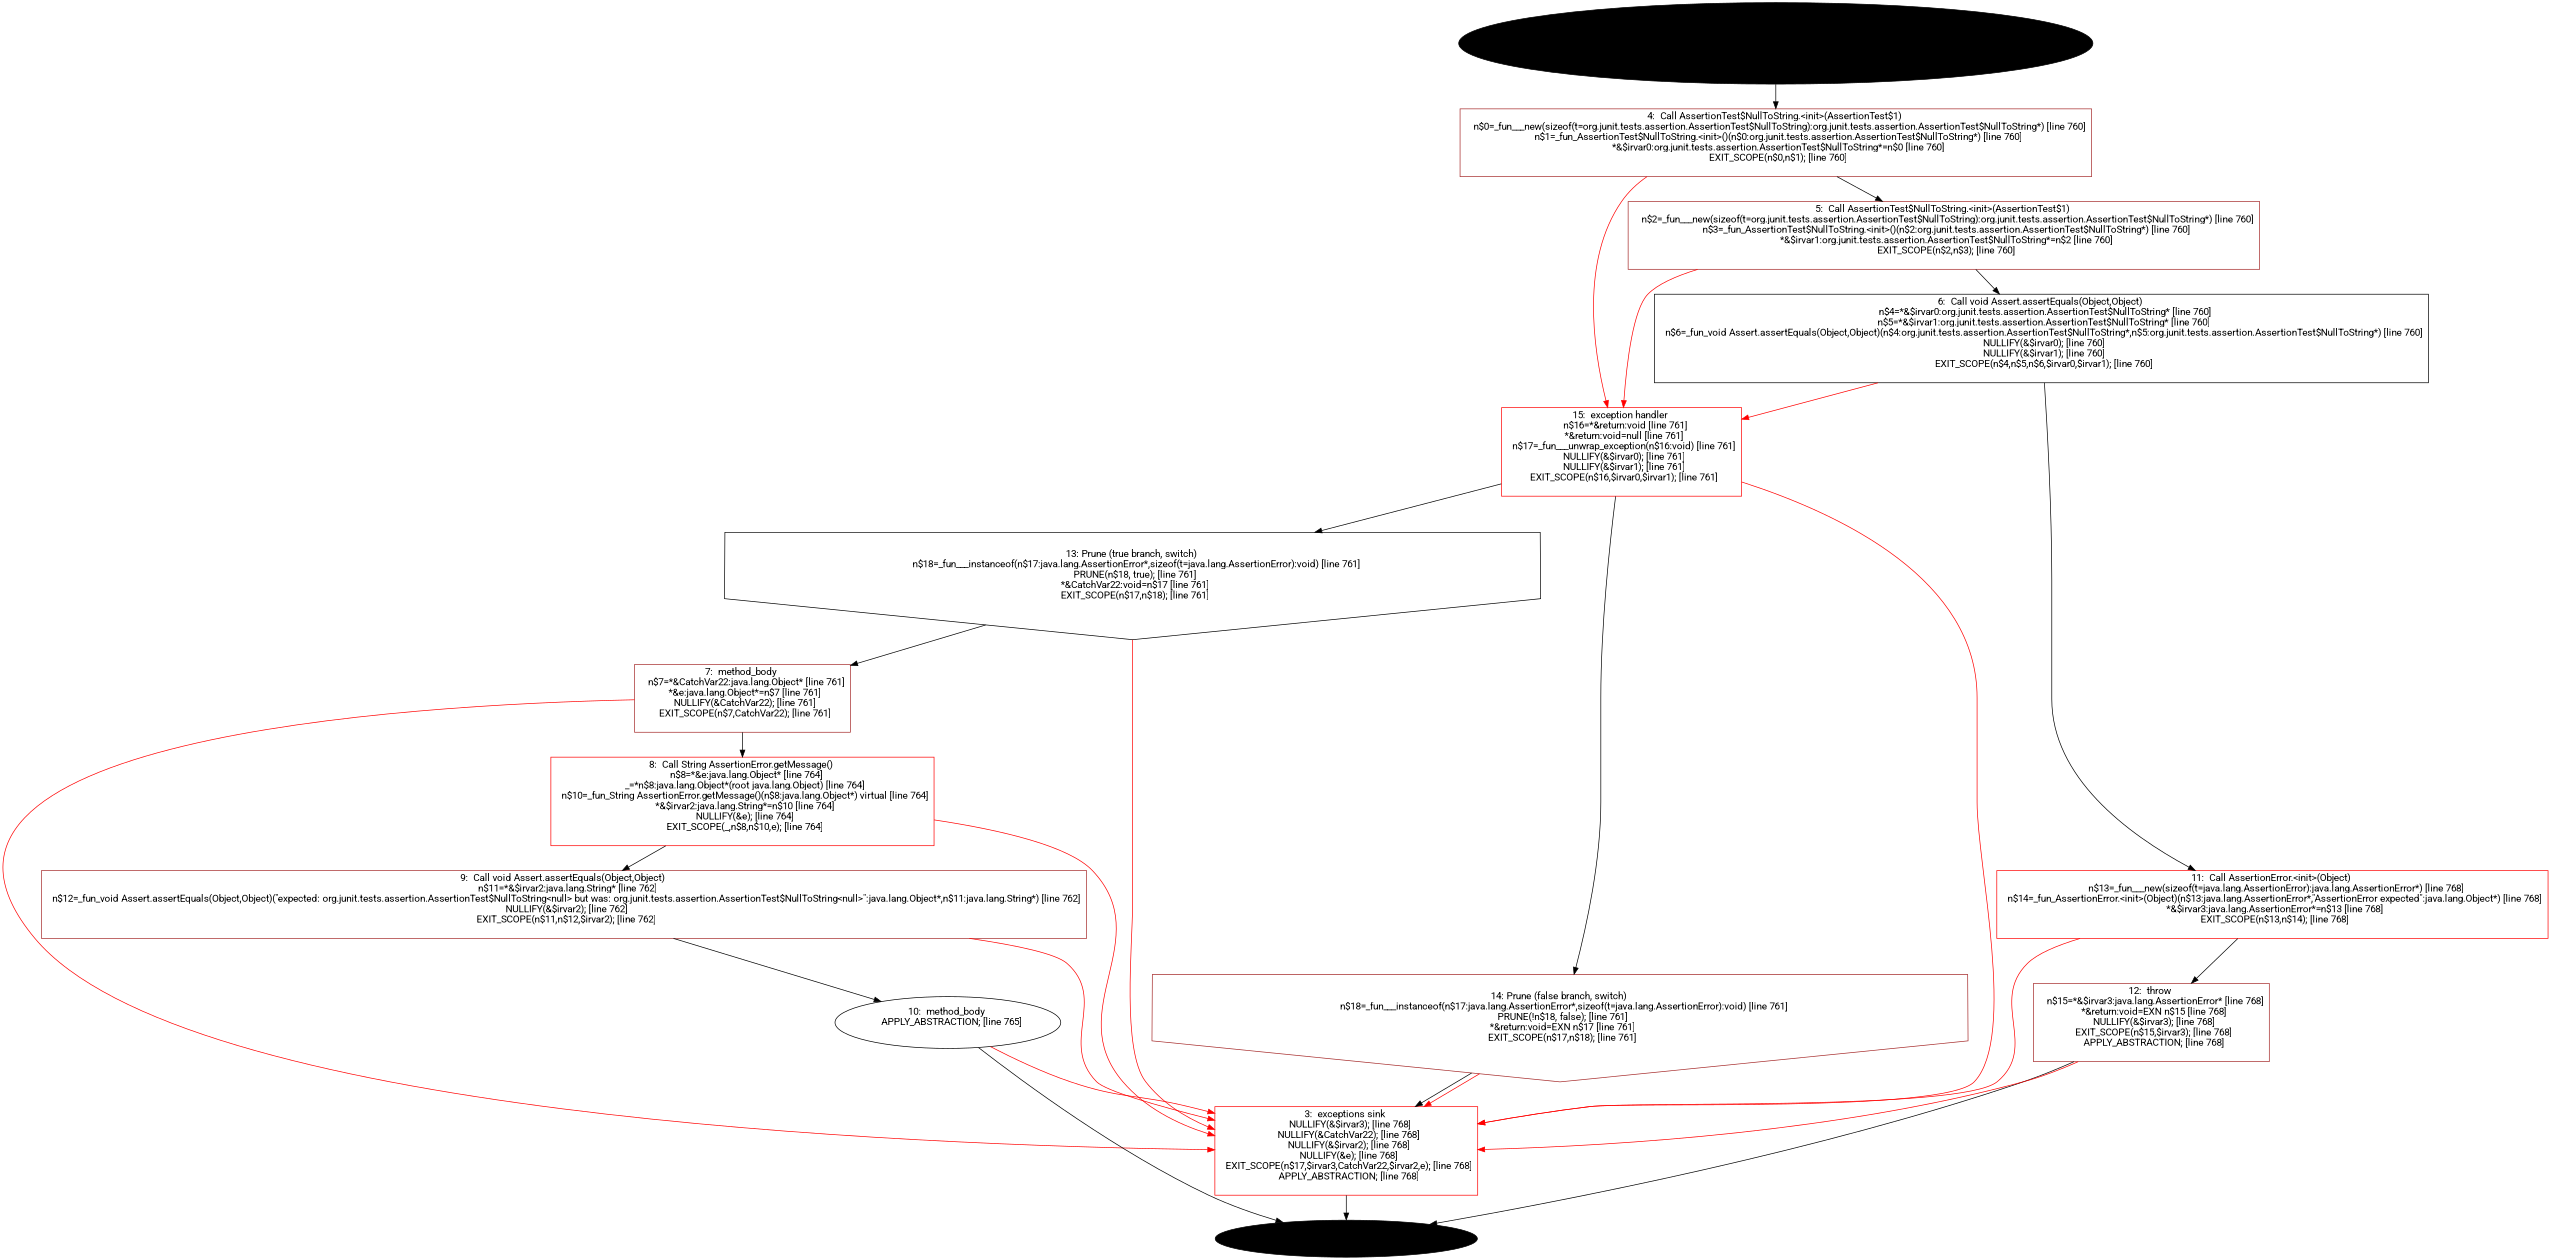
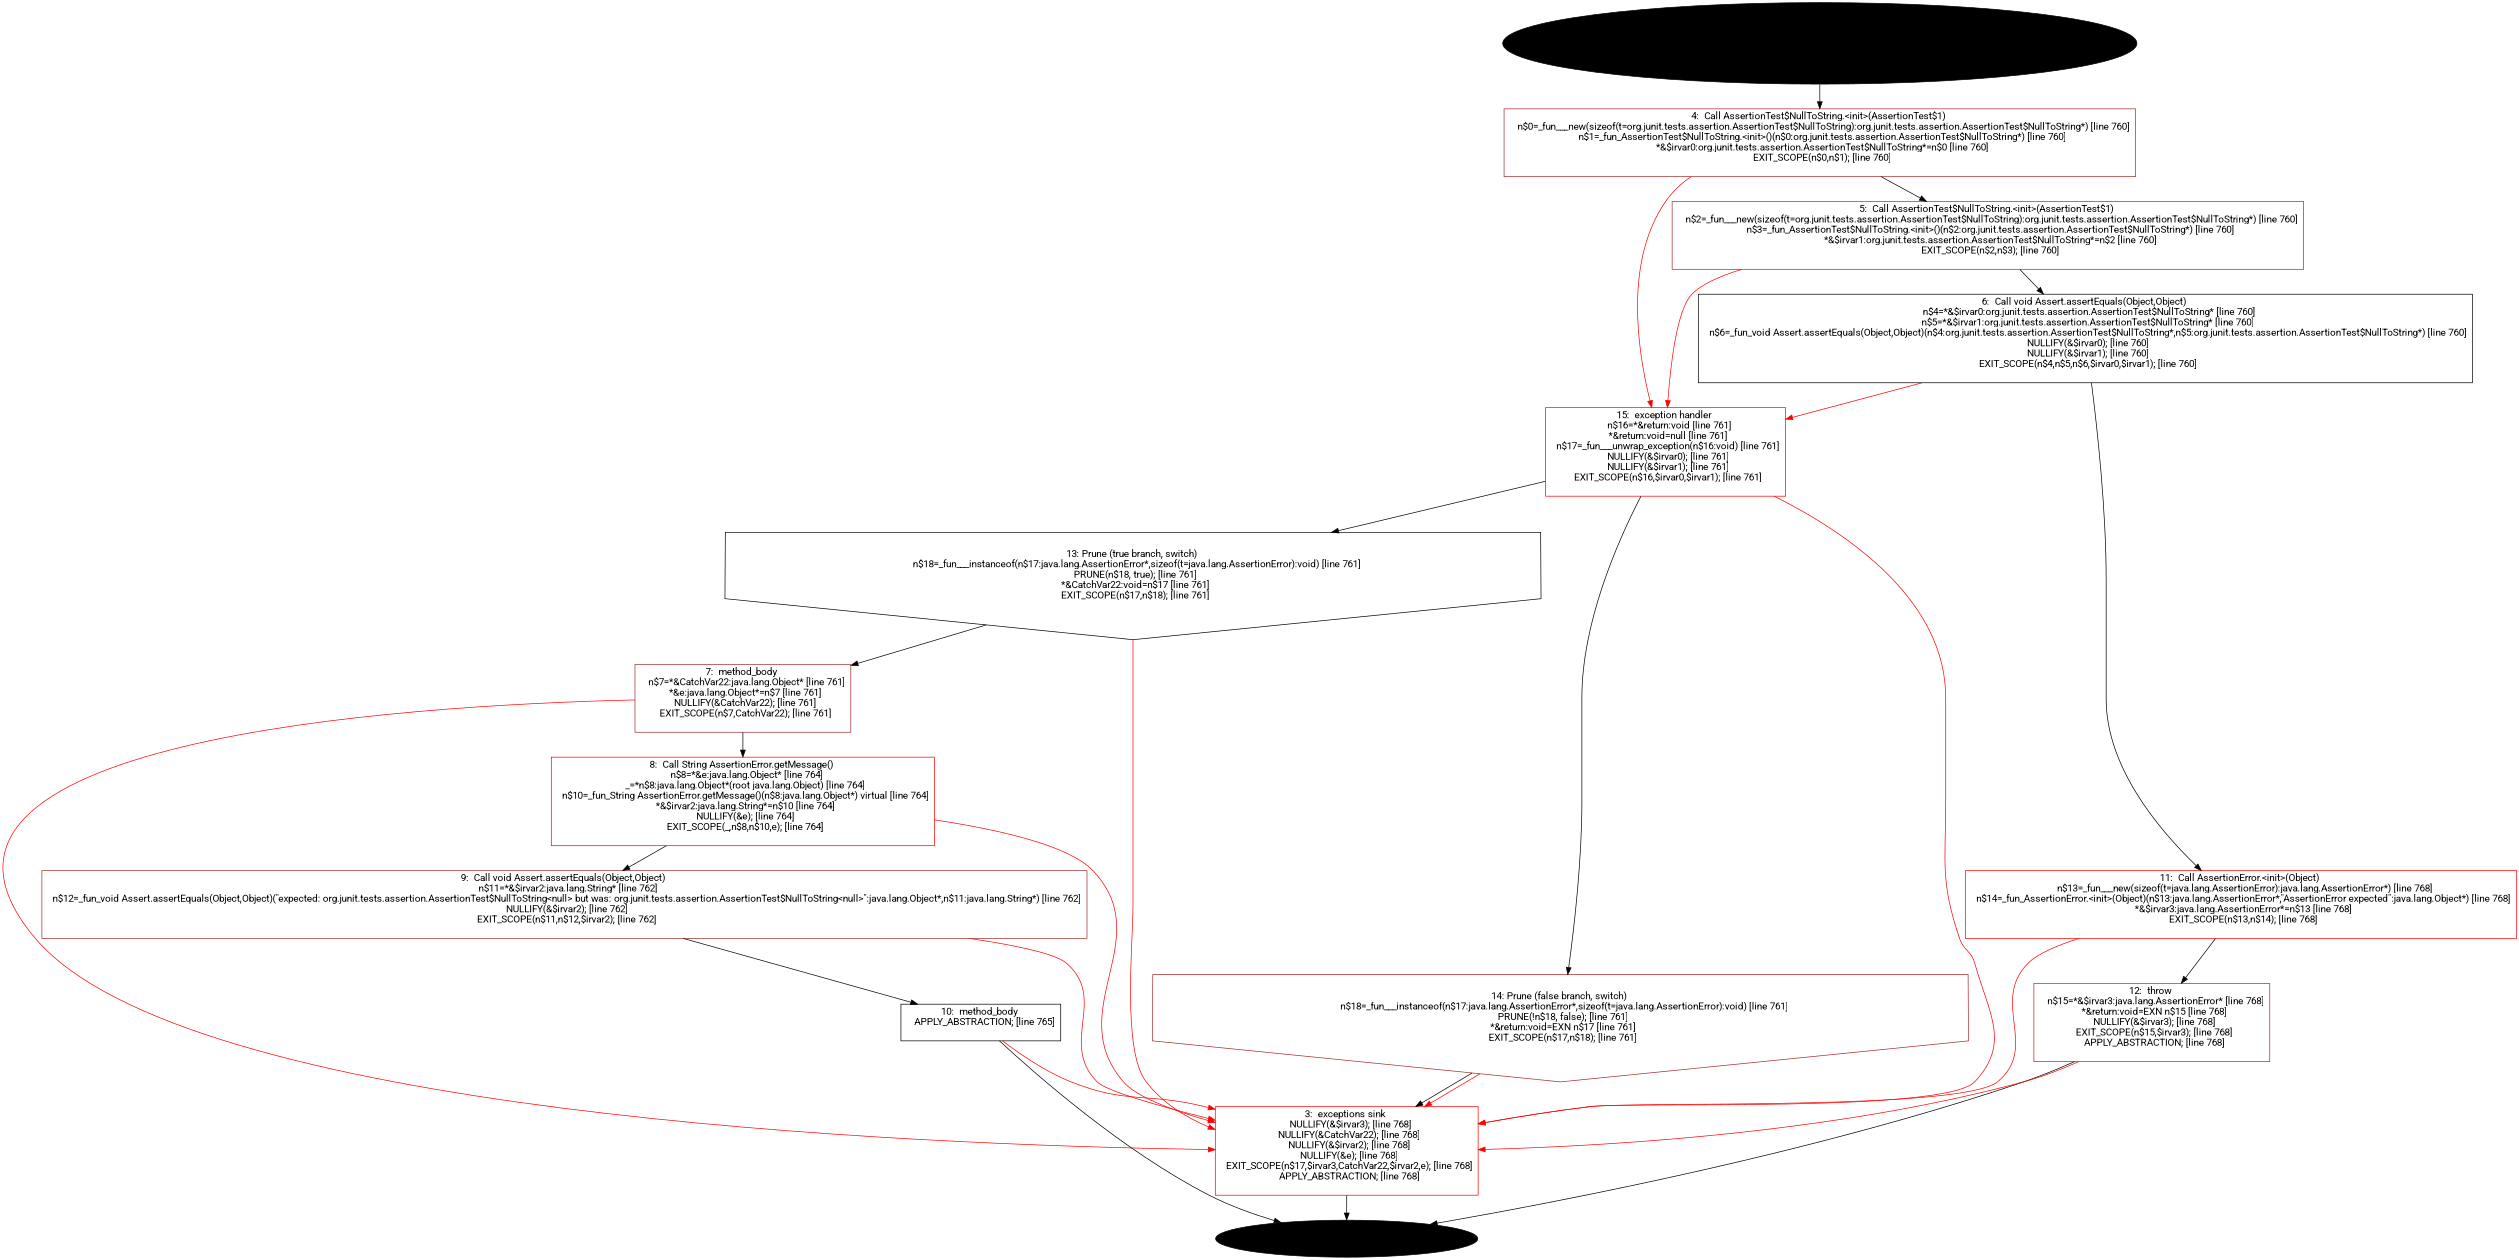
  digraph {
    fontname=Roboto
    node [color=brown fontname=Roboto shape=box]
    edge [fontname=Roboto]
    n1 [color=black label="1: Start void AssertionTest.nullToString()\nFormals:  this:org.junit.tests.assertion.AssertionTest*\nLocals:  $irvar3:void $irvar2:void CatchVar22:void $irvar1:void $irvar0:void e:java.lang.AssertionError*\nAnnotation: <_org.junit.Test> void AssertionTest.nullToString()() \n  " style=filled shape=""]
    n2 [label="4:  Call AssertionTest$NullToString.<init>(AssertionTest$1) \n   n$0=_fun___new(sizeof(t=org.junit.tests.assertion.AssertionTest$NullToString):org.junit.tests.assertion.AssertionTest$NullToString*) [line 760]\n  n$1=_fun_AssertionTest$NullToString.<init>()(n$0:org.junit.tests.assertion.AssertionTest$NullToString*) [line 760]\n  *&$irvar0:org.junit.tests.assertion.AssertionTest$NullToString*=n$0 [line 760]\n  EXIT_SCOPE(n$0,n$1); [line 760]\n "]
    n3 [label="5:  Call AssertionTest$NullToString.<init>(AssertionTest$1) \n   n$2=_fun___new(sizeof(t=org.junit.tests.assertion.AssertionTest$NullToString):org.junit.tests.assertion.AssertionTest$NullToString*) [line 760]\n  n$3=_fun_AssertionTest$NullToString.<init>()(n$2:org.junit.tests.assertion.AssertionTest$NullToString*) [line 760]\n  *&$irvar1:org.junit.tests.assertion.AssertionTest$NullToString*=n$2 [line 760]\n  EXIT_SCOPE(n$2,n$3); [line 760]\n "]
    n4 [label="15:  exception handler \n   n$16=*&return:void [line 761]\n  *&return:void=null [line 761]\n  n$17=_fun___unwrap_exception(n$16:void) [line 761]\n  NULLIFY(&$irvar0); [line 761]\n  NULLIFY(&$irvar1); [line 761]\n  EXIT_SCOPE(n$16,$irvar0,$irvar1); [line 761]\n " color=red]
    n5 [color=black label="2: Exit void AssertionTest.nullToString() \n  " style=filled shape=""]
    n6 [label="3:  exceptions sink \n   NULLIFY(&$irvar3); [line 768]\n  NULLIFY(&CatchVar22); [line 768]\n  NULLIFY(&$irvar2); [line 768]\n  NULLIFY(&e); [line 768]\n  EXIT_SCOPE(n$17,$irvar3,CatchVar22,$irvar2,e); [line 768]\n  APPLY_ABSTRACTION; [line 768]\n " color=red]
    n7 [label="6:  Call void Assert.assertEquals(Object,Object) \n   n$4=*&$irvar0:org.junit.tests.assertion.AssertionTest$NullToString* [line 760]\n  n$5=*&$irvar1:org.junit.tests.assertion.AssertionTest$NullToString* [line 760]\n  n$6=_fun_void Assert.assertEquals(Object,Object)(n$4:org.junit.tests.assertion.AssertionTest$NullToString*,n$5:org.junit.tests.assertion.AssertionTest$NullToString*) [line 760]\n  NULLIFY(&$irvar0); [line 760]\n  NULLIFY(&$irvar1); [line 760]\n  EXIT_SCOPE(n$4,n$5,n$6,$irvar0,$irvar1); [line 760]\n " color=black]
    n8 [label="13: Prune (true branch, switch) \n   n$18=_fun___instanceof(n$17:java.lang.AssertionError*,sizeof(t=java.lang.AssertionError):void) [line 761]\n  PRUNE(n$18, true); [line 761]\n  *&CatchVar22:void=n$17 [line 761]\n  EXIT_SCOPE(n$17,n$18); [line 761]\n " shape=invhouse color=black]
    n9 [label="14: Prune (false branch, switch) \n   n$18=_fun___instanceof(n$17:java.lang.AssertionError*,sizeof(t=java.lang.AssertionError):void) [line 761]\n  PRUNE(!n$18, false); [line 761]\n  *&return:void=EXN n$17 [line 761]\n  EXIT_SCOPE(n$17,n$18); [line 761]\n " shape=invhouse]
    n10 [label="11:  Call AssertionError.<init>(Object) \n   n$13=_fun___new(sizeof(t=java.lang.AssertionError):java.lang.AssertionError*) [line 768]\n  n$14=_fun_AssertionError.<init>(Object)(n$13:java.lang.AssertionError*,\"AssertionError expected\":java.lang.Object*) [line 768]\n  *&$irvar3:java.lang.AssertionError*=n$13 [line 768]\n  EXIT_SCOPE(n$13,n$14); [line 768]\n " color=red]
    n11 [label="12:  throw \n   n$15=*&$irvar3:java.lang.AssertionError* [line 768]\n  *&return:void=EXN n$15 [line 768]\n  NULLIFY(&$irvar3); [line 768]\n  EXIT_SCOPE(n$15,$irvar3); [line 768]\n  APPLY_ABSTRACTION; [line 768]\n "]
    n12 [label="7:  method_body \n   n$7=*&CatchVar22:java.lang.Object* [line 761]\n  *&e:java.lang.Object*=n$7 [line 761]\n  NULLIFY(&CatchVar22); [line 761]\n  EXIT_SCOPE(n$7,CatchVar22); [line 761]\n "]
    n13 [label="8:  Call String AssertionError.getMessage() \n   n$8=*&e:java.lang.Object* [line 764]\n  _=*n$8:java.lang.Object*(root java.lang.Object) [line 764]\n  n$10=_fun_String AssertionError.getMessage()(n$8:java.lang.Object*) virtual [line 764]\n  *&$irvar2:java.lang.String*=n$10 [line 764]\n  NULLIFY(&e); [line 764]\n  EXIT_SCOPE(_,n$8,n$10,e); [line 764]\n " color=red]
    n14 [label="9:  Call void Assert.assertEquals(Object,Object) \n   n$11=*&$irvar2:java.lang.String* [line 762]\n  n$12=_fun_void Assert.assertEquals(Object,Object)(\"expected: org.junit.tests.assertion.AssertionTest$NullToString<null> but was: org.junit.tests.assertion.AssertionTest$NullToString<null>\":java.lang.Object*,n$11:java.lang.String*) [line 762]\n  NULLIFY(&$irvar2); [line 762]\n  EXIT_SCOPE(n$11,n$12,$irvar2); [line 762]\n "]
-   n15 [label="10:  method_body \n   APPLY_ABSTRACTION; [line 765]\n " shape=ellipse color=black]
+   n15 [label="10:  method_body \n   APPLY_ABSTRACTION; [line 765]\n " color=black]
    n1 -> n2
    n2 -> n3
    n2 -> n4 [color=red]
    n3 -> n4 [color=red]
    n3 -> n7
    n4 -> n6 [color=red]
    n4 -> n8
    n4 -> n9
    n6 -> n5
    n7 -> n4 [color=red]
    n7 -> n10
    n8 -> n6 [color=red]
    n8 -> n12
    n9 -> n6
    n9 -> n6 [color=red]
    n10 -> n6 [color=red]
    n10 -> n11
    n11 -> n5
    n11 -> n6 [color=red]
    n12 -> n6 [color=red]
    n12 -> n13
    n13 -> n6 [color=red]
    n13 -> n14
    n14 -> n6 [color=red]
    n14 -> n15
    n15 -> n5
    n15 -> n6 [color=red]
  }
